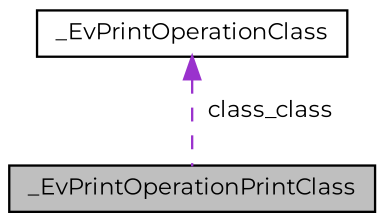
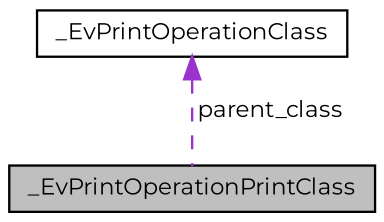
  digraph {
    fontname=Montserrat
    node [color=black fontname=Montserrat fontsize=10 shape=record style=filled]
    n1 [fillcolor=grey75 fontcolor=black height=0.2 label=_EvPrintOperationPrintClass width=0.4]
    n2 [fillcolor=white height=0.2 label=_EvPrintOperationClass width=0.4]
-   n2 -> n1 [color=darkorchid3 dir=back fontname=Montserrat fontsize=10 label=" class_class" labelfontname=Helvetica labelfontsize=10 style=dashed]
+   n2 -> n1 [color=darkorchid3 dir=back fontname=Montserrat fontsize=10 label=" parent_class" labelfontname=Helvetica labelfontsize=10 style=dashed]
  }
